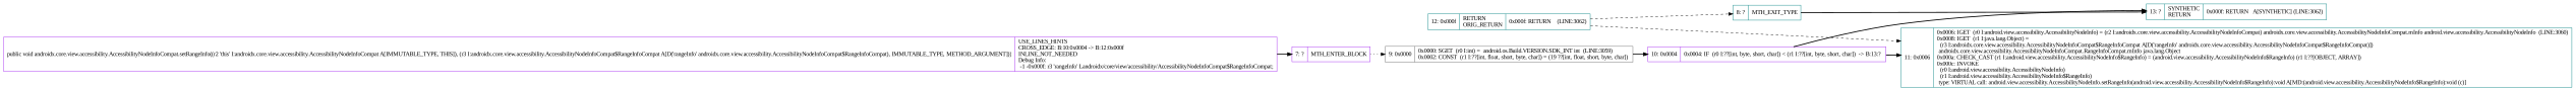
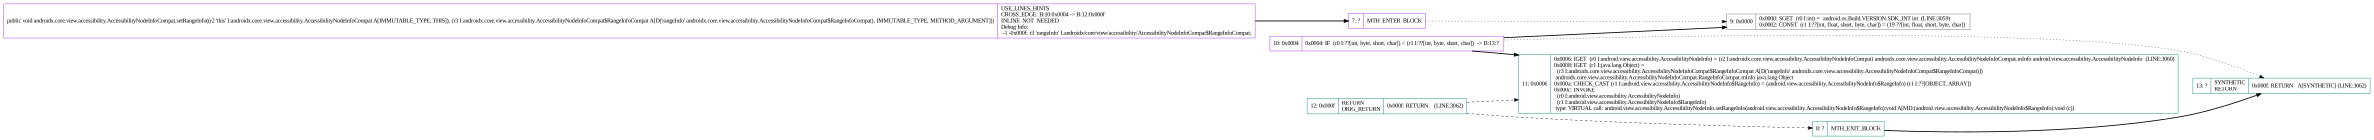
  digraph {
    fontname="Liberation Serif"
    rankdir=LR
    node [color=teal fontname="Liberation Serif" shape=record]
    edge [fontname="Liberation Serif" style=bold]
    n1 [color=purple label="{7\:\ ?|MTH_ENTER_BLOCK\l}"]
    n2 [color=gray40 label="{9\:\ 0x0000|0x0000: SGET  (r0 I:int) =  android.os.Build.VERSION.SDK_INT int  (LINE:3059)\l0x0002: CONST  (r1 I:??[int, float, short, byte, char]) = (19 ??[int, float, short, byte, char]) \l}"]
    n3 [color=purple label="{10\:\ 0x0004|0x0004: IF  (r0 I:??[int, byte, short, char]) \< (r1 I:??[int, byte, short, char])  \-\> B:13:? \l}"]
    n4 [label="{11\:\ 0x0006|0x0006: IGET  (r0 I:android.view.accessibility.AccessibilityNodeInfo) = (r2 I:androidx.core.view.accessibility.AccessibilityNodeInfoCompat) androidx.core.view.accessibility.AccessibilityNodeInfoCompat.mInfo android.view.accessibility.AccessibilityNodeInfo  (LINE:3060)\l0x0008: IGET  (r1 I:java.lang.Object) = \l  (r3 I:androidx.core.view.accessibility.AccessibilityNodeInfoCompat$RangeInfoCompat A[D('rangeInfo' androidx.core.view.accessibility.AccessibilityNodeInfoCompat$RangeInfoCompat)])\l androidx.core.view.accessibility.AccessibilityNodeInfoCompat.RangeInfoCompat.mInfo java.lang.Object \l0x000a: CHECK_CAST (r1 I:android.view.accessibility.AccessibilityNodeInfo$RangeInfo) = (android.view.accessibility.AccessibilityNodeInfo$RangeInfo) (r1 I:??[OBJECT, ARRAY]) \l0x000c: INVOKE  \l  (r0 I:android.view.accessibility.AccessibilityNodeInfo)\l  (r1 I:android.view.accessibility.AccessibilityNodeInfo$RangeInfo)\l type: VIRTUAL call: android.view.accessibility.AccessibilityNodeInfo.setRangeInfo(android.view.accessibility.AccessibilityNodeInfo$RangeInfo):void A[MD:(android.view.accessibility.AccessibilityNodeInfo$RangeInfo):void (c)]\l}"]
    n5 [label="{13\:\ ?|SYNTHETIC\lRETURN\l|0x000f: RETURN   A[SYNTHETIC] (LINE:3062)\l}"]
    n6 [label="{12\:\ 0x000f|RETURN\lORIG_RETURN\l|0x000f: RETURN    (LINE:3062)\l}"]
-   n7 [label="{8\:\ ?|MTH_EXIT_TYPE\l}"]
+   n7 [label="{8\:\ ?|MTH_EXIT_BLOCK\l}"]
    n8 [color=purple label="{public void androidx.core.view.accessibility.AccessibilityNodeInfoCompat.setRangeInfo((r2 'this' I:androidx.core.view.accessibility.AccessibilityNodeInfoCompat A[IMMUTABLE_TYPE, THIS]), (r3 I:androidx.core.view.accessibility.AccessibilityNodeInfoCompat$RangeInfoCompat A[D('rangeInfo' androidx.core.view.accessibility.AccessibilityNodeInfoCompat$RangeInfoCompat), IMMUTABLE_TYPE, METHOD_ARGUMENT]))  | USE_LINES_HINTS\lCROSS_EDGE: B:10:0x0004 \-\> B:12:0x000f\lINLINE_NOT_NEEDED\lDebug Info:\l  \-1 \-0x000f: r3 'rangeInfo' Landroidx\/core\/view\/accessibility\/AccessibilityNodeInfoCompat$RangeInfoCompat;\l}"]
    n1 -> n2 [style=dotted]
-   n2 -> n3
+   n3 -> n2
    n3 -> n4
-   n3 -> n5
+   n3 -> n5 [style=dotted]
    n6 -> n4 [style=dashed]
    n6 -> n7 [style=dashed]
    n7 -> n5
    n8 -> n1
  }
